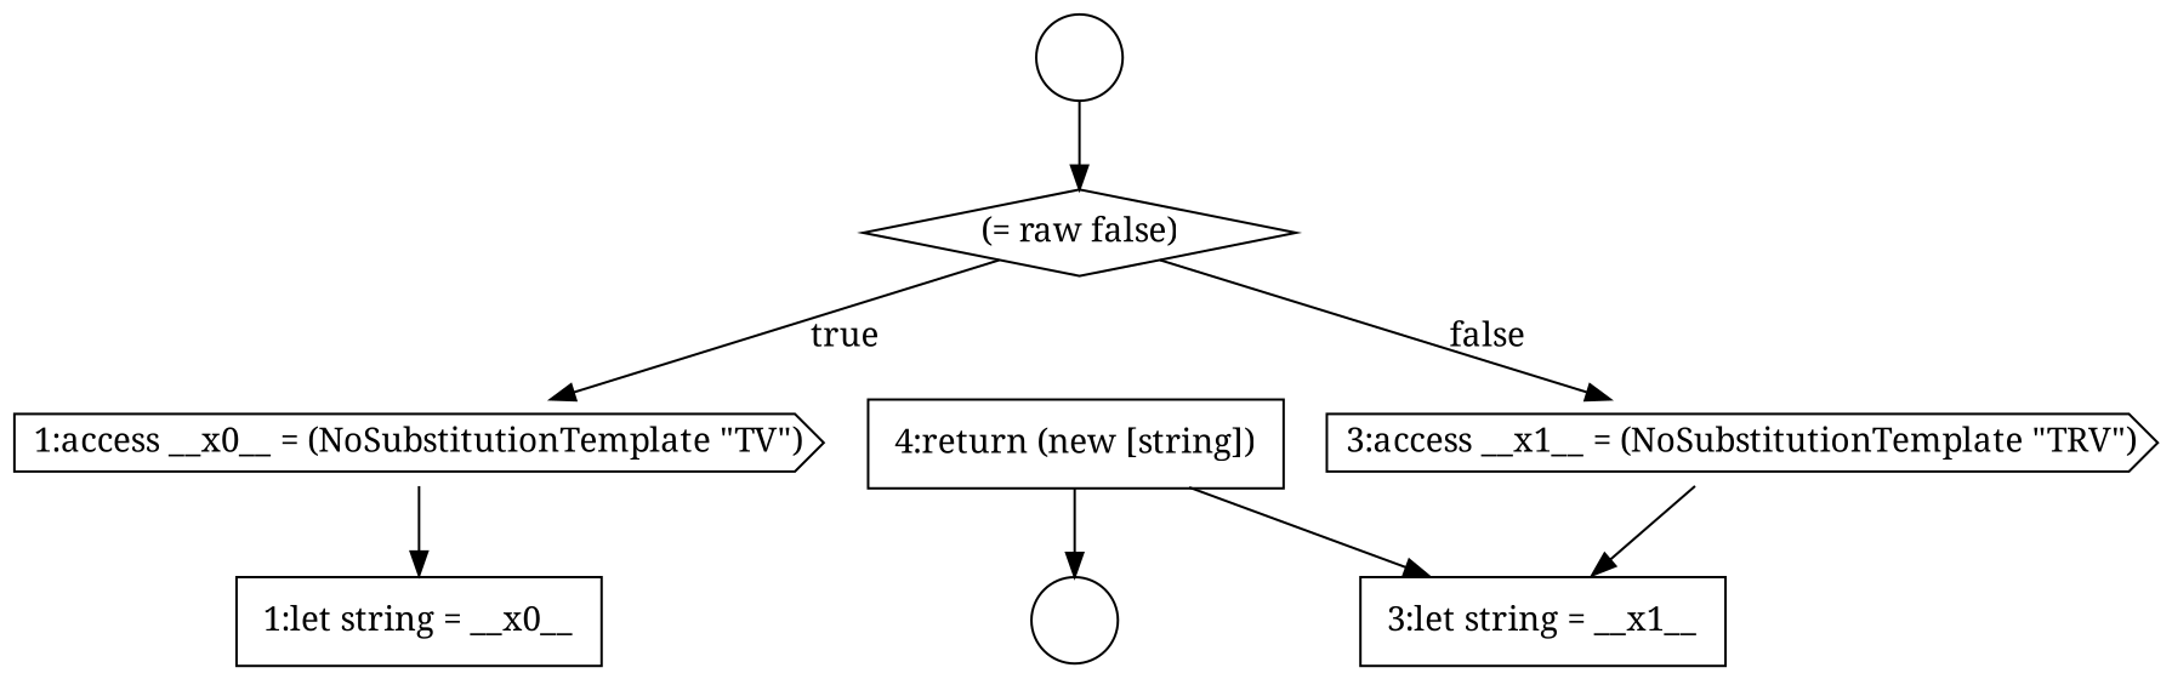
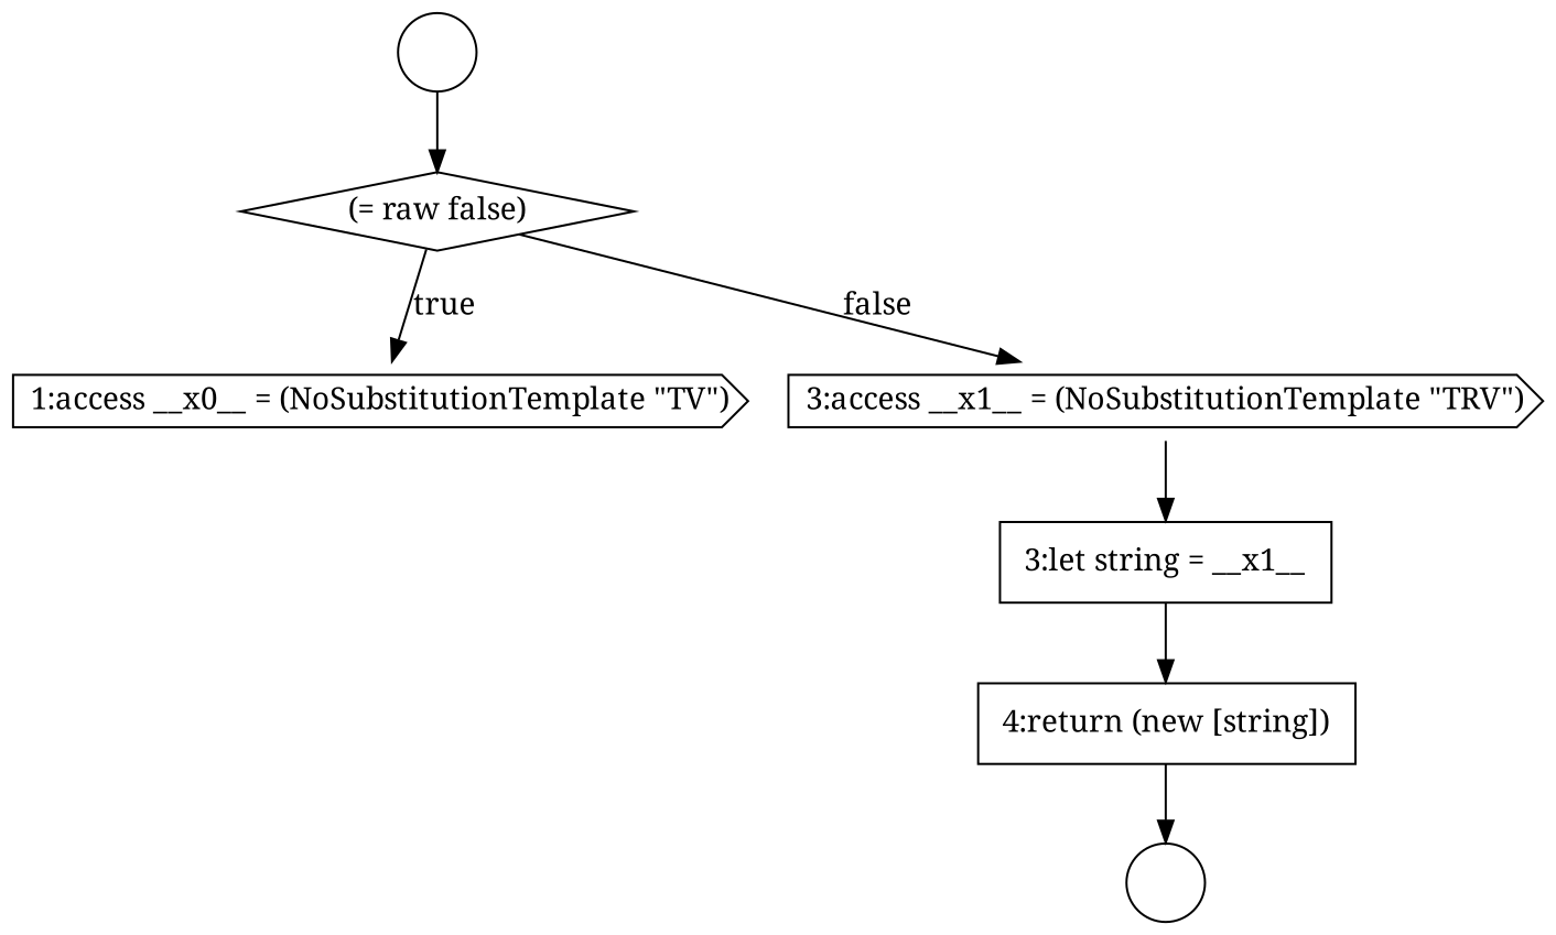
  digraph {
    fontname="Noto Serif"
    node [color=black fillcolor=white fontname="Noto Serif" shape=none style=filled]
    edge [color=black fontname="Noto Serif"]
-   n1 [label=<<font color="black">     <table border="0" cellborder="1" cellspacing="0" cellpadding="10">       <tr><td align="left">1:let string = __x0__</td></tr>     </table>   </font>> margin=0]
    n2 [label=<<font color="black">     <table border="0" cellborder="1" cellspacing="0" cellpadding="10">       <tr><td align="left">4:return (new [string])</td></tr>     </table>   </font>> margin=0]
    n3 [label=" " shape=circle]
    n4 [label=" " shape=circle]
    n5 [label=<<font color="black">(= raw false)</font>> shape=diamond]
    n6 [label=<<font color="black">1:access __x0__ = (NoSubstitutionTemplate &quot;TV&quot;)</font>> shape=cds]
    n7 [label=<<font color="black">3:access __x1__ = (NoSubstitutionTemplate &quot;TRV&quot;)</font>> shape=cds]
    n8 [label=<<font color="black">     <table border="0" cellborder="1" cellspacing="0" cellpadding="10">       <tr><td align="left">3:let string = __x1__</td></tr>     </table>   </font>> margin=0]
    n2 -> n3
    n4 -> n5
    n5 -> n6 [label=<<font color="black">true</font>>]
    n5 -> n7 [label=<<font color="black">false</font>>]
-   n6 -> n1
    n7 -> n8
-   n2 -> n8
+   n8 -> n2
  }
